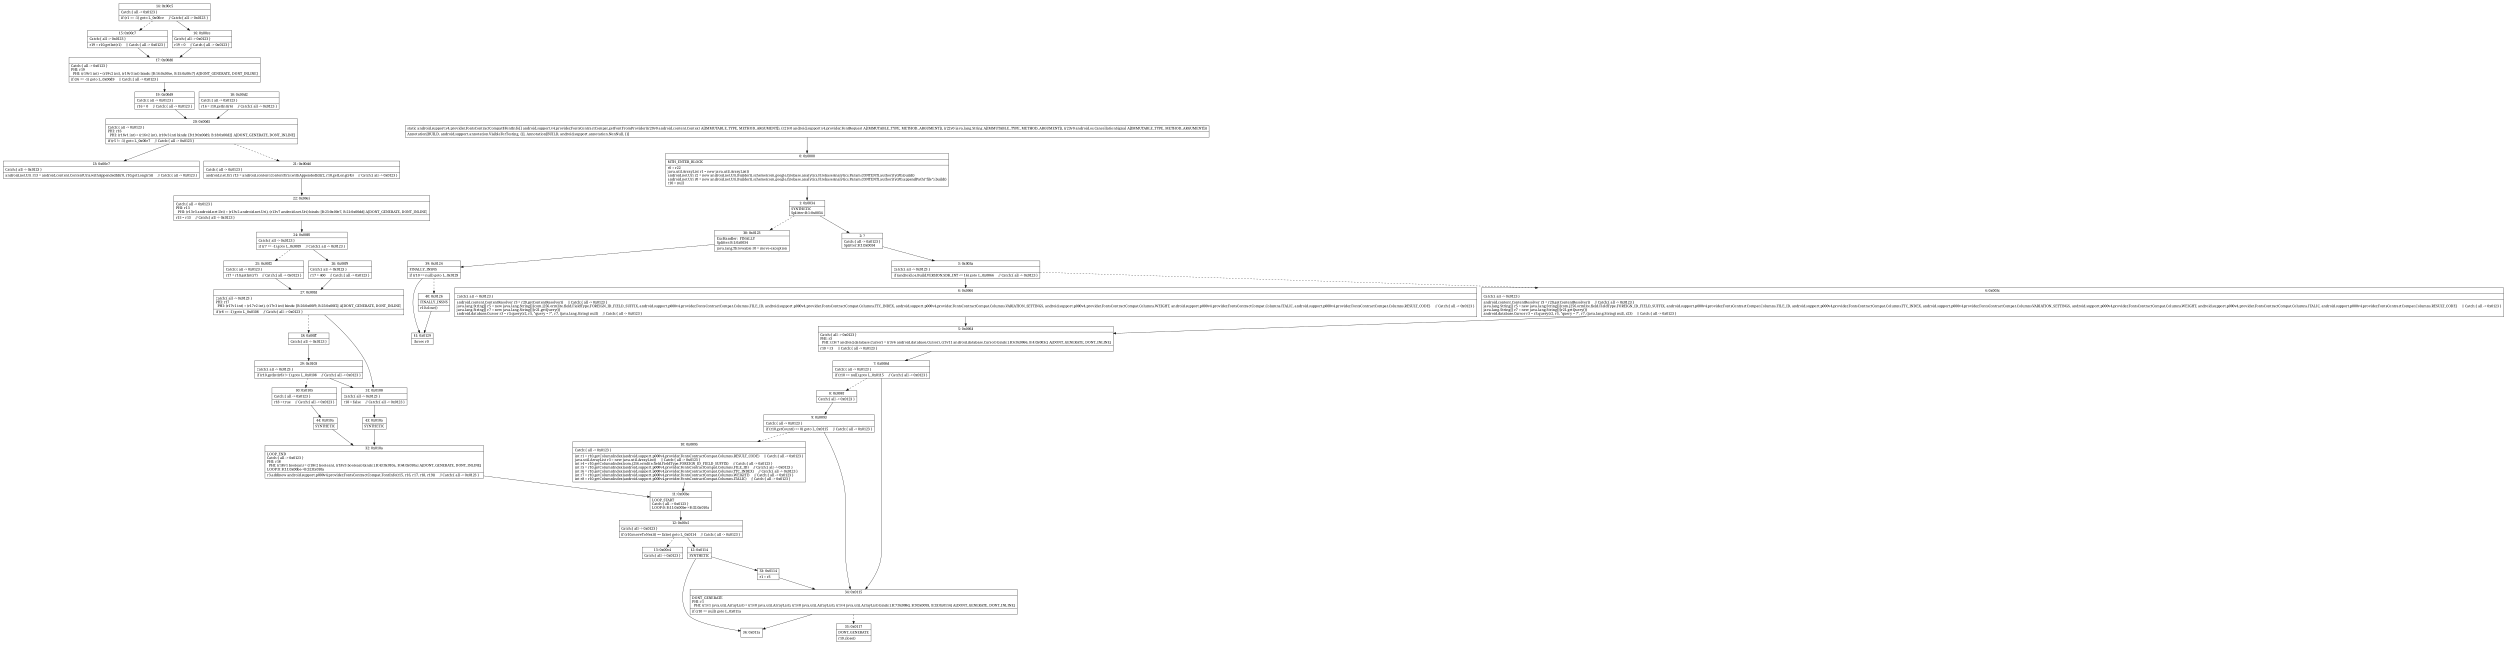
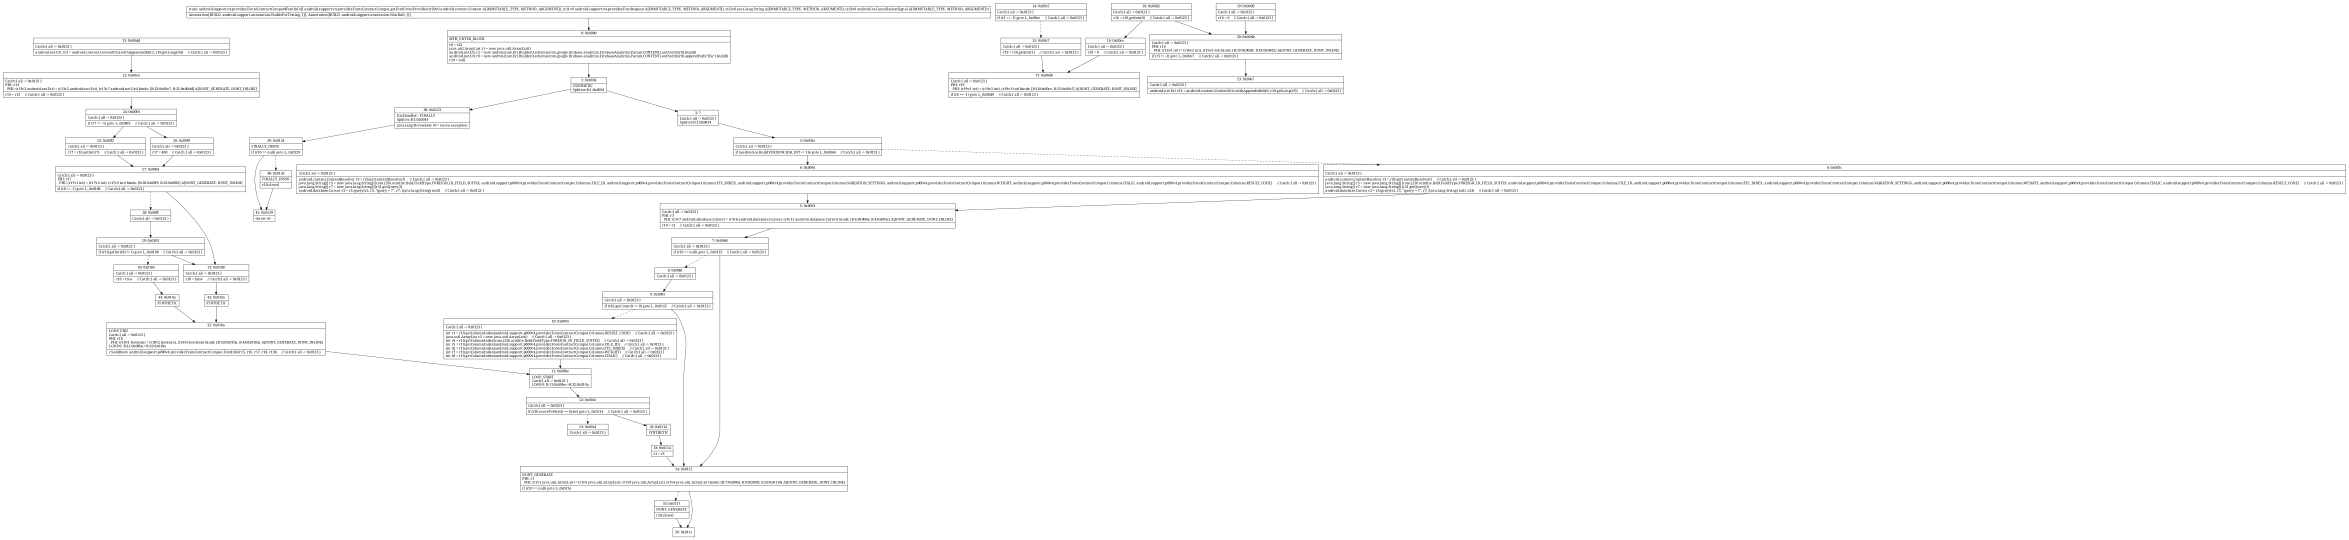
  digraph {
    fontname="Noto Serif"
    node [fontname="Noto Serif" shape=record]
    edge [fontname="Noto Serif"]
    n1 [label="{0\:\ 0x0000|MTH_ENTER_BLOCK\l|r0 = r22\ljava.util.ArrayList r1 = new java.util.ArrayList()\landroid.net.Uri r2 = new android.net.Uri.Builder().scheme(com.google.firebase.analytics.FirebaseAnalytics.Param.CONTENT).authority(r0).build()\landroid.net.Uri r0 = new android.net.Uri.Builder().scheme(com.google.firebase.analytics.FirebaseAnalytics.Param.CONTENT).authority(r0).appendPath(\"file\").build()\lr10 = null\l}"]
    n2 [label="{1\:\ 0x0034|SYNTHETIC\lSplitter:B:1:0x0034\l}"]
    n3 [label="{2\:\ ?|Catch:\{ all \-\> 0x0123 \}\lSplitter:B:1:0x0034\l}"]
    n4 [label="{38\:\ 0x0123|ExcHandler:  FINALLY\lSplitter:B:1:0x0034\l|java.lang.Throwable r0 = move\-exception\l}"]
    n5 [label="{3\:\ 0x003a|Catch:\{ all \-\> 0x0123 \}\l|if (android.os.Build.VERSION.SDK_INT \<= 16) goto L_0x0066     \/\/ Catch:\{ all \-\> 0x0123 \}\l}"]
    n6 [label="{39\:\ 0x0124|FINALLY_INSNS\l|if (r10 == null) goto L_0x0129\l}"]
    n7 [label="{4\:\ 0x003c|Catch:\{ all \-\> 0x0123 \}\l|android.content.ContentResolver r3 = r20.getContentResolver()     \/\/ Catch:\{ all \-\> 0x0123 \}\ljava.lang.String[] r5 = new java.lang.String[]\{com.j256.ormlite.field.FieldType.FOREIGN_ID_FIELD_SUFFIX, android.support.p000v4.provider.FontsContractCompat.Columns.FILE_ID, android.support.p000v4.provider.FontsContractCompat.Columns.TTC_INDEX, android.support.p000v4.provider.FontsContractCompat.Columns.VARIATION_SETTINGS, android.support.p000v4.provider.FontsContractCompat.Columns.WEIGHT, android.support.p000v4.provider.FontsContractCompat.Columns.ITALIC, android.support.p000v4.provider.FontsContractCompat.Columns.RESULT_CODE\}     \/\/ Catch:\{ all \-\> 0x0123 \}\ljava.lang.String[] r7 = new java.lang.String[]\{r21.getQuery()\}\landroid.database.Cursor r3 = r3.query(r2, r5, \"query = ?\", r7, (java.lang.String) null, r23)     \/\/ Catch:\{ all \-\> 0x0123 \}\l}"]
    n8 [label="{6\:\ 0x0066|Catch:\{ all \-\> 0x0123 \}\l|android.content.ContentResolver r3 = r20.getContentResolver()     \/\/ Catch:\{ all \-\> 0x0123 \}\ljava.lang.String[] r5 = new java.lang.String[]\{com.j256.ormlite.field.FieldType.FOREIGN_ID_FIELD_SUFFIX, android.support.p000v4.provider.FontsContractCompat.Columns.FILE_ID, android.support.p000v4.provider.FontsContractCompat.Columns.TTC_INDEX, android.support.p000v4.provider.FontsContractCompat.Columns.VARIATION_SETTINGS, android.support.p000v4.provider.FontsContractCompat.Columns.WEIGHT, android.support.p000v4.provider.FontsContractCompat.Columns.ITALIC, android.support.p000v4.provider.FontsContractCompat.Columns.RESULT_CODE\}     \/\/ Catch:\{ all \-\> 0x0123 \}\ljava.lang.String[] r7 = new java.lang.String[]\{r21.getQuery()\}\landroid.database.Cursor r3 = r3.query(r2, r5, \"query = ?\", r7, (java.lang.String) null)     \/\/ Catch:\{ all \-\> 0x0123 \}\l}"]
    n9 [label="{5\:\ 0x0064|Catch:\{ all \-\> 0x0123 \}\lPHI: r3 \l  PHI: (r3v7 android.database.Cursor) = (r3v6 android.database.Cursor), (r3v11 android.database.Cursor) binds: [B:6:0x0066, B:4:0x003c] A[DONT_GENERATE, DONT_INLINE]\l|r10 = r3     \/\/ Catch:\{ all \-\> 0x0123 \}\l}"]
    n10 [label="{7\:\ 0x008d|Catch:\{ all \-\> 0x0123 \}\l|if (r10 == null) goto L_0x0115     \/\/ Catch:\{ all \-\> 0x0123 \}\l}"]
    n11 [label="{8\:\ 0x008f|Catch:\{ all \-\> 0x0123 \}\l}"]
    n12 [label="{34\:\ 0x0115|DONT_GENERATE\lPHI: r1 \l  PHI: (r1v1 java.util.ArrayList) = (r1v0 java.util.ArrayList), (r1v0 java.util.ArrayList), (r1v4 java.util.ArrayList) binds: [B:7:0x008d, B:9:0x0093, B:33:0x0114] A[DONT_GENERATE, DONT_INLINE]\l|if (r10 == null) goto L_0x011a\l}"]
    n13 [label="{9\:\ 0x0093|Catch:\{ all \-\> 0x0123 \}\l|if (r10.getCount() \<= 0) goto L_0x0115     \/\/ Catch:\{ all \-\> 0x0123 \}\l}"]
    n14 [label="{35\:\ 0x0117|DONT_GENERATE\l|r10.close()\l}"]
    n15 [label="{36\:\ 0x011a}"]
    n16 [label="{10\:\ 0x0095|Catch:\{ all \-\> 0x0123 \}\l|int r1 = r10.getColumnIndex(android.support.p000v4.provider.FontsContractCompat.Columns.RESULT_CODE)     \/\/ Catch:\{ all \-\> 0x0123 \}\ljava.util.ArrayList r3 = new java.util.ArrayList()     \/\/ Catch:\{ all \-\> 0x0123 \}\lint r4 = r10.getColumnIndex(com.j256.ormlite.field.FieldType.FOREIGN_ID_FIELD_SUFFIX)     \/\/ Catch:\{ all \-\> 0x0123 \}\lint r5 = r10.getColumnIndex(android.support.p000v4.provider.FontsContractCompat.Columns.FILE_ID)     \/\/ Catch:\{ all \-\> 0x0123 \}\lint r6 = r10.getColumnIndex(android.support.p000v4.provider.FontsContractCompat.Columns.TTC_INDEX)     \/\/ Catch:\{ all \-\> 0x0123 \}\lint r7 = r10.getColumnIndex(android.support.p000v4.provider.FontsContractCompat.Columns.WEIGHT)     \/\/ Catch:\{ all \-\> 0x0123 \}\lint r8 = r10.getColumnIndex(android.support.p000v4.provider.FontsContractCompat.Columns.ITALIC)     \/\/ Catch:\{ all \-\> 0x0123 \}\l}"]
    n17 [label="{11\:\ 0x00be|LOOP_START\lCatch:\{ all \-\> 0x0123 \}\lLOOP:0: B:11:0x00be\-\>B:32:0x010a\l}"]
    n18 [label="{12\:\ 0x00c2|Catch:\{ all \-\> 0x0123 \}\l|if (r10.moveToNext() == false) goto L_0x0114     \/\/ Catch:\{ all \-\> 0x0123 \}\l}"]
    n19 [label="{13\:\ 0x00c4|Catch:\{ all \-\> 0x0123 \}\l}"]
    n20 [label="{42\:\ 0x0114|SYNTHETIC\l}"]
    n21 [label="{33\:\ 0x0114|r1 = r3\l}"]
    n22 [label="{14\:\ 0x00c5|Catch:\{ all \-\> 0x0123 \}\l|if (r1 == \-1) goto L_0x00ce     \/\/ Catch:\{ all \-\> 0x0123 \}\l}"]
    n23 [label="{15\:\ 0x00c7|Catch:\{ all \-\> 0x0123 \}\l|r19 = r10.getInt(r1)     \/\/ Catch:\{ all \-\> 0x0123 \}\l}"]
    n24 [label="{16\:\ 0x00ce|Catch:\{ all \-\> 0x0123 \}\l|r19 = 0     \/\/ Catch:\{ all \-\> 0x0123 \}\l}"]
    n25 [label="{17\:\ 0x00d0|Catch:\{ all \-\> 0x0123 \}\lPHI: r19 \l  PHI: (r19v1 int) = (r19v2 int), (r19v3 int) binds: [B:16:0x00ce, B:15:0x00c7] A[DONT_GENERATE, DONT_INLINE]\l|if (r6 == \-1) goto L_0x00d9     \/\/ Catch:\{ all \-\> 0x0123 \}\l}"]
    n26 [label="{19\:\ 0x00d9|Catch:\{ all \-\> 0x0123 \}\l|r16 = 0     \/\/ Catch:\{ all \-\> 0x0123 \}\l}"]
    n27 [label="{18\:\ 0x00d2|Catch:\{ all \-\> 0x0123 \}\l|r16 = r10.getInt(r6)     \/\/ Catch:\{ all \-\> 0x0123 \}\l}"]
    n28 [label="{20\:\ 0x00db|Catch:\{ all \-\> 0x0123 \}\lPHI: r16 \l  PHI: (r16v1 int) = (r16v2 int), (r16v3 int) binds: [B:19:0x00d9, B:18:0x00d2] A[DONT_GENERATE, DONT_INLINE]\l|if (r5 != \-1) goto L_0x00e7     \/\/ Catch:\{ all \-\> 0x0123 \}\l}"]
    n29 [label="{21\:\ 0x00dd|Catch:\{ all \-\> 0x0123 \}\l|android.net.Uri r13 = android.content.ContentUris.withAppendedId(r2, r10.getLong(r4))     \/\/ Catch:\{ all \-\> 0x0123 \}\l}"]
    n30 [label="{23\:\ 0x00e7|Catch:\{ all \-\> 0x0123 \}\l|android.net.Uri r13 = android.content.ContentUris.withAppendedId(r0, r10.getLong(r5))     \/\/ Catch:\{ all \-\> 0x0123 \}\l}"]
    n31 [label="{22\:\ 0x00e5|Catch:\{ all \-\> 0x0123 \}\lPHI: r13 \l  PHI: (r13v3 android.net.Uri) = (r13v2 android.net.Uri), (r13v7 android.net.Uri) binds: [B:23:0x00e7, B:21:0x00dd] A[DONT_GENERATE, DONT_INLINE]\l|r15 = r13     \/\/ Catch:\{ all \-\> 0x0123 \}\l}"]
    n32 [label="{24\:\ 0x00f0|Catch:\{ all \-\> 0x0123 \}\l|if (r7 == \-1) goto L_0x00f9     \/\/ Catch:\{ all \-\> 0x0123 \}\l}"]
    n33 [label="{25\:\ 0x00f2|Catch:\{ all \-\> 0x0123 \}\l|r17 = r10.getInt(r7)     \/\/ Catch:\{ all \-\> 0x0123 \}\l}"]
    n34 [label="{26\:\ 0x00f9|Catch:\{ all \-\> 0x0123 \}\l|r17 = 400     \/\/ Catch:\{ all \-\> 0x0123 \}\l}"]
    n35 [label="{27\:\ 0x00fd|Catch:\{ all \-\> 0x0123 \}\lPHI: r17 \l  PHI: (r17v1 int) = (r17v2 int), (r17v3 int) binds: [B:26:0x00f9, B:25:0x00f2] A[DONT_GENERATE, DONT_INLINE]\l|if (r8 == \-1) goto L_0x0108     \/\/ Catch:\{ all \-\> 0x0123 \}\l}"]
    n36 [label="{28\:\ 0x00ff|Catch:\{ all \-\> 0x0123 \}\l}"]
    n37 [label="{31\:\ 0x0108|Catch:\{ all \-\> 0x0123 \}\l|r18 = false     \/\/ Catch:\{ all \-\> 0x0123 \}\l}"]
    n38 [label="{29\:\ 0x0103|Catch:\{ all \-\> 0x0123 \}\l|if (r10.getInt(r8) != 1) goto L_0x0108     \/\/ Catch:\{ all \-\> 0x0123 \}\l}"]
    n39 [label="{43\:\ 0x010a|SYNTHETIC\l}"]
    n40 [label="{30\:\ 0x0105|Catch:\{ all \-\> 0x0123 \}\l|r18 = true     \/\/ Catch:\{ all \-\> 0x0123 \}\l}"]
    n41 [label="{44\:\ 0x010a|SYNTHETIC\l}"]
    n42 [label="{32\:\ 0x010a|LOOP_END\lCatch:\{ all \-\> 0x0123 \}\lPHI: r18 \l  PHI: (r18v1 boolean) = (r18v2 boolean), (r18v3 boolean) binds: [B:43:0x010a, B:44:0x010a] A[DONT_GENERATE, DONT_INLINE]\lLOOP:0: B:11:0x00be\-\>B:32:0x010a\l|r3.add(new android.support.p000v4.provider.FontsContractCompat.FontInfo(r15, r16, r17, r18, r19))     \/\/ Catch:\{ all \-\> 0x0123 \}\l}"]
    n43 [label="{40\:\ 0x0126|FINALLY_INSNS\l|r10.close()\l}"]
    n44 [label="{41\:\ 0x0129|throw r0\l}"]
    n45 [label="{static android.support.v4.provider.FontsContractCompat$FontInfo[] android.support.v4.provider.FontsContractCompat.getFontFromProvider((r20v0 android.content.Context A[IMMUTABLE_TYPE, METHOD_ARGUMENT]), (r21v0 android.support.v4.provider.FontRequest A[IMMUTABLE_TYPE, METHOD_ARGUMENT]), (r22v0 java.lang.String A[IMMUTABLE_TYPE, METHOD_ARGUMENT]), (r23v0 android.os.CancellationSignal A[IMMUTABLE_TYPE, METHOD_ARGUMENT]))  | Annotation[BUILD, android.support.annotation.VisibleForTesting, \{\}], Annotation[BUILD, android.support.annotation.NonNull, \{\}]\l}"]
    n1 -> n2
    n2 -> n3
-   n2 -> n4 [style=dashed]
+   n2 -> n4
    n3 -> n5
    n4 -> n6
    n5 -> n7 [style=dashed]
    n5 -> n8
    n6 -> n43 [style=dashed]
    n6 -> n44
    n7 -> n9
    n8 -> n9
    n9 -> n10
    n10 -> n11 [style=dashed]
    n10 -> n12
    n11 -> n13
    n12 -> n14 [style=dashed]
    n12 -> n15
    n13 -> n12
    n13 -> n16 [style=dashed]
-   n20 -> n15
+   n14 -> n15
    n16 -> n17
    n17 -> n18
    n18 -> n19 [style=dashed]
    n18 -> n20
    n20 -> n21
    n21 -> n12
    n22 -> n23 [style=dashed]
-   n22 -> n24
+   n27 -> n24
    n23 -> n25
    n24 -> n25
-   n25 -> n26
    n26 -> n28
    n27 -> n28
-   n28 -> n29 [style=dashed]
    n28 -> n30
    n29 -> n31
    n31 -> n32
-   n32 -> n33 [style=dashed]
+   n32 -> n33 [style=solid]
    n32 -> n34
    n33 -> n35
    n34 -> n35
    n35 -> n36 [style=dashed]
    n35 -> n37
    n36 -> n38
    n37 -> n39
    n38 -> n37
    n38 -> n40 [style=dashed]
    n39 -> n42
    n40 -> n41
    n41 -> n42
    n42 -> n17
    n43 -> n44
    n45 -> n1
  }
